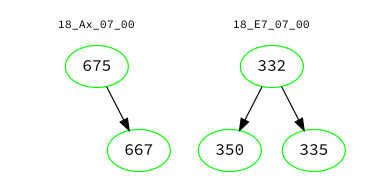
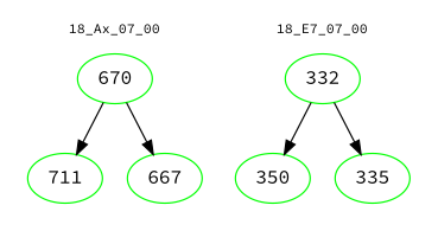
  digraph {
    fontname="Source Code Pro"
    node [color=green fontname="Source Code Pro"]
    edge [color=black fontname="Source Code Pro"]
-   n1 [label=675]
+   n1 [label=670]
+   n2 [label=711]
    n3 [label=667]
    n4 [label=332]
    n5 [label=350]
    n6 [label=335]
    subgraph cluster_1 {
      color=white
      fontsize=10
      label="18_Ax_07_00"
      n1
+     n2
      n3
    }
    subgraph cluster_2 {
      color=white
      fontsize=10
      label="18_E7_07_00"
      n4
      n5
      n6
    }
+   n1 -> n2
    n1 -> n3
    n4 -> n5
    n4 -> n6
  }
